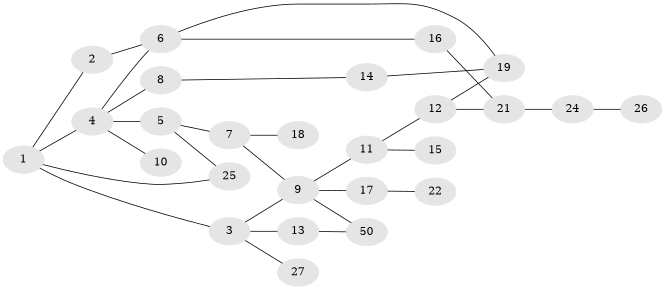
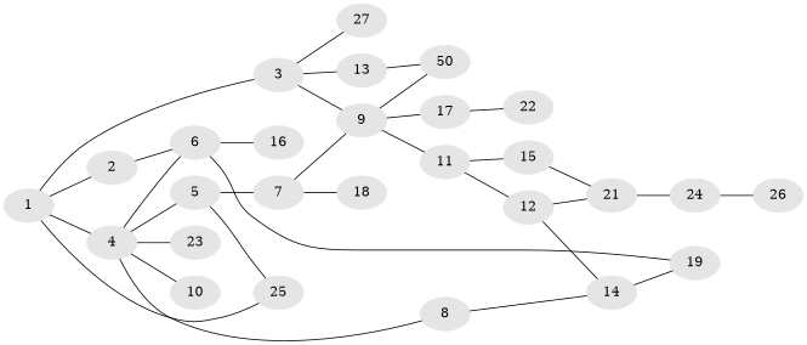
  graph {
    rankdir=LR
    node [color=gray90 style=filled]
    edge [weight=1.0]
    1
    2
    3
    4
    25
    6
    9
    13
    27
    5
    8
    10
+   23
    19
    16
    11
    17
    n18 [label=50]
    7
    14
    18
    21
    12
    15
    22
    24
    26
    1 -- 2
    1 -- 3
    1 -- 4
    1 -- 25
    2 -- 6
    3 -- 9
    3 -- 13
    3 -- 27
    4 -- 6
    4 -- 5
    4 -- 8
    4 -- 10
+   4 -- 23 [weight=2.0]
    6 -- 19
    6 -- 16
    9 -- 11
    9 -- 17
    9 -- n18
    13 -- n18
    5 -- 25
    5 -- 7
    8 -- 14
-   16 -- 21
+   15 -- 21
    11 -- 12
    11 -- 15 [weight=2.0]
    17 -- 22
    7 -- 9
    7 -- 18
    14 -- 19
    21 -- 24
-   12 -- 19
+   12 -- 14
    12 -- 21
    24 -- 26
  }
